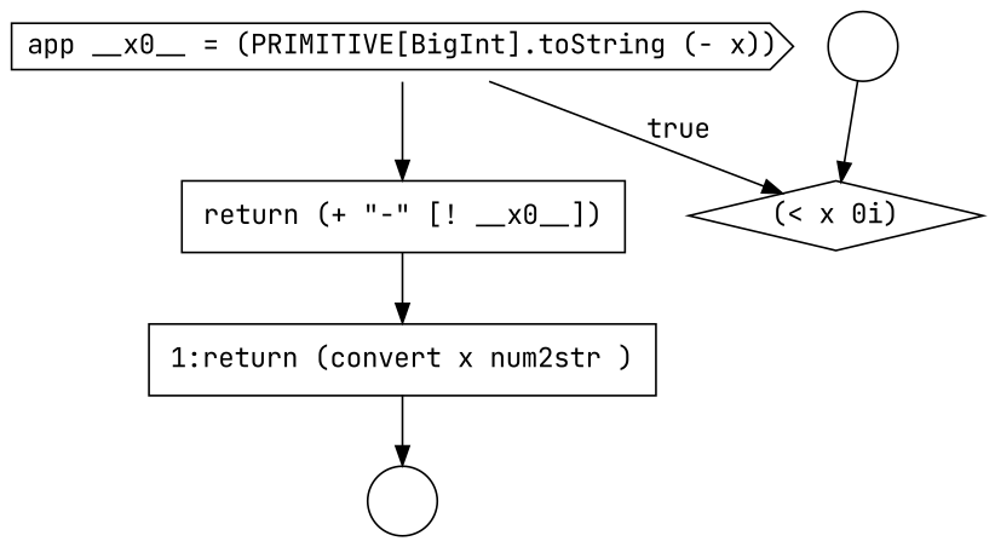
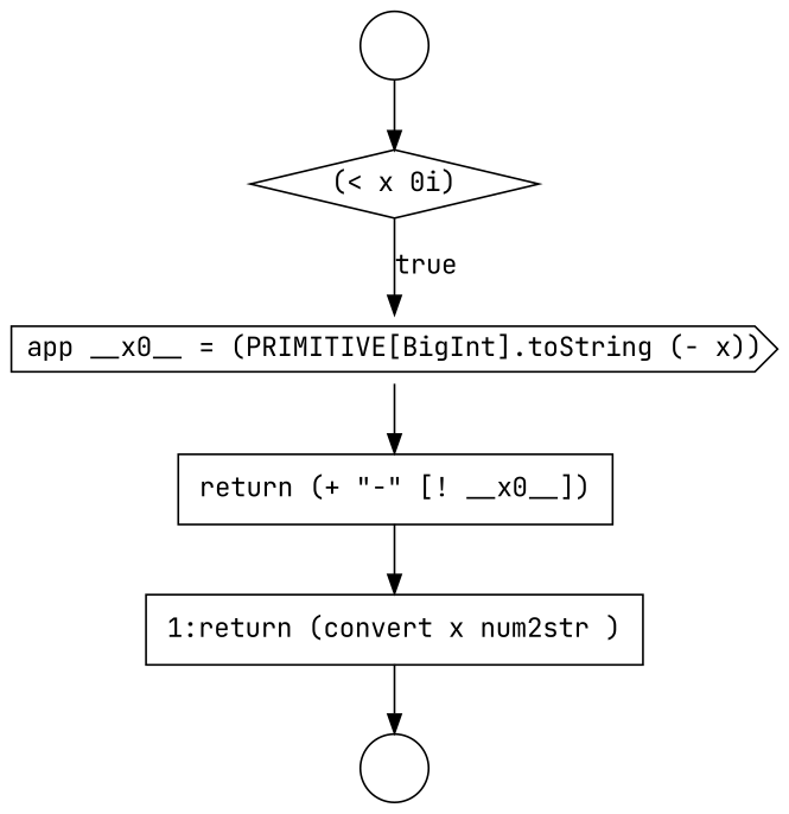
  digraph {
    fontname="JetBrains Mono"
    node [color=black fillcolor=white fontname="JetBrains Mono" shape=none style=filled]
    edge [color=black fontname="JetBrains Mono"]
    n1 [label=<<font color="black">     <table border="0" cellborder="1" cellspacing="0" cellpadding="10">       <tr><td align="left">1:return (convert x num2str )</td></tr>     </table>   </font>> margin=0]
    n2 [label=" " shape=circle]
    n3 [label=<<font color="black">app __x0__ = (PRIMITIVE[BigInt].toString (- x))</font>> shape=cds]
    n4 [label=<<font color="black">     <table border="0" cellborder="1" cellspacing="0" cellpadding="10">       <tr><td align="left">return (+ &quot;-&quot; [! __x0__])</td></tr>     </table>   </font>> margin=0]
    n5 [label=" " shape=circle]
    n6 [label=<<font color="black">(&lt; x 0i)</font>> shape=diamond]
    n1 -> n2
    n3 -> n4
    n4 -> n1
    n5 -> n6
-   n3 -> n6 [label=<<font color="black">true</font>>]
+   n6 -> n3 [label=<<font color="black">true</font>>]
  }
